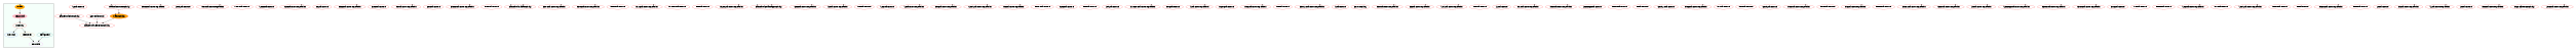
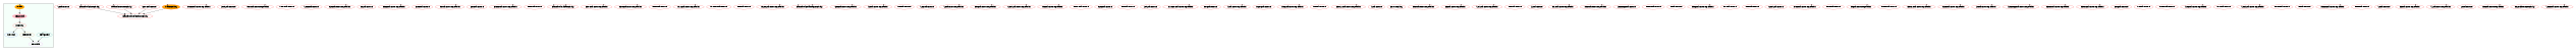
  digraph {
    node [color=red]
    _Activity
    _Service [color=royalblue]
    _Reciever [color=peru]
    _Provider [color=violet]
    _Fragment [color=teal]
    _Main [color=mintcream fillcolor=orange style=filled]
    _Exported [color=mintcream fillcolor=lightpink style=filled]
    STAdventure
    GamebookListActivity
    GamebookSelectionActivity
    DOTDAdventureCreation
    SOTSAdventure
    MOMAdventureCreation
    MOMAdventure
    SOTAAdventure
    COTAdventureCreation
    RCAdventure
    HOHAdventureCreation
    GODAdventure
    DDAdventureCreation
    COTAdventure
    EOTDAdventureCreation
    DODAdventure
    GamebookWikiaActivity
    COMAdventureCreation
    TPOPAdventureCreation
    TFODAdventure
    AWFAdventureCreation
    TWOFMAdventure
    POEAdventure
    TCOCAdventureCreation
    GamebookFullImageActivity
    COHAdventureCreation
    SLAdventureCreation
    TOTAdventure
    SOBAdventure
    STAdventureCreation
    POFAdventureCreation
    COTSAdventureCreation
    MRAdventureCreation
    HOTWAdventure
    COHAdventure
    POFAdventure
    SOSAdventure
    LoadAdventureActivity
    TWOFMAdventureCreation
    TOCAdventure
    SAdventureCreation
    TCOCAdventure
    TOCAdventureCreation
    COMAdventure
    DDAdventure
    COTSWAdventureCreation
    SAdventure
    ErrorActivity
    TODAdventureCreation
    FFAdventureCreation
    SOSAdventureCreation
    TODAdventure
    SSAdventure
    BWAdventureCreation
    AODAdventureCreation
    STRIDERAdventure
    IOTLKAdventure
    FFAdventure
-   COTSWAdventure
    POEAdventureCreation
    MainActivity [fillcolor=orange style=filled]
    BWAdventure
    AODAdventure
    COTSAdventure
    DODAdventureCreation
    TPOPAdventure
    RCAdventureCreation
    EOTDAdventure
    HOTWAdventureCreation
    GODAdventureCreation
    SAAdventureCreation
    STRIDERAdventureCreation
    TFODAdventureCreation
    TROKAdventureCreation
    BNCAdventure
    MRAdventure
    DOTDAdventure
    SOBAdventureCreation
    AWFAdventure
    SOTSAdventureCreation
    TROKAdventure
    RPAdventure
    IOTLKAdventureCreation
    HOHAdventure
    SAAdventure
    RPAdventureCreation
    SSAdventureCreation
    SLAdventure
    TOTAdventureCreation
    TCPreferenceActivity
    SOTAAdventureCreation
    subgraph cluster_1 {
      bgcolor=mintcream
      _Activity
      _Service
      _Reciever
      _Provider
      _Fragment
      _Main
      _Exported
    }
    _Activity -> _Service
    _Activity -> _Reciever
    _Reciever -> _Provider
    _Fragment -> _Provider
    _Main -> _Exported
    _Exported -> _Activity
    GamebookListActivity -> GamebookSelectionActivity
-   LoadAdventureActivity -> MainActivity
+   LoadAdventureActivity -> GamebookSelectionActivity
    COMAdventure -> GamebookSelectionActivity
    MainActivity -> GamebookSelectionActivity
  }
